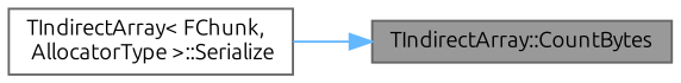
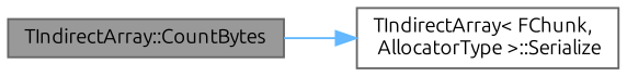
  digraph {
    rankdir=RL
    fontname=Ubuntu
    node [fontname=Ubuntu fontsize=10 shape=box style=filled]
    n1 [color=gray40 fillcolor=grey60 fontcolor=black height=0.2 label="TIndirectArray::CountBytes" width=0.4]
    n2 [color=grey40 fillcolor=white height=0.2 label="TIndirectArray\< FChunk,\l AllocatorType \>::Serialize" width=0.4]
-   n1 -> n2 [color=steelblue1 dir=back fontname=Ubuntu fontsize=10 labelfontname=Helvetica labelfontsize=10 style=solid]
+   n2 -> n1 [color=steelblue1 dir=back fontname=Ubuntu fontsize=10 labelfontname=Helvetica labelfontsize=10 style=solid]
  }
